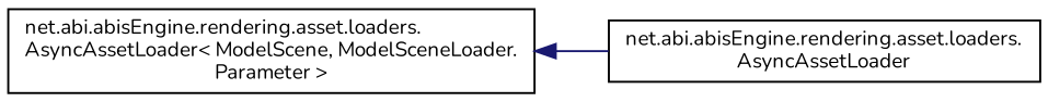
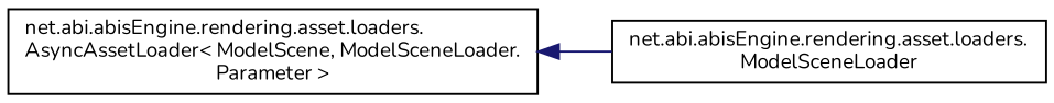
  digraph {
    rankdir=LR
    fontname=Nunito
    node [color=black fillcolor=white fontname=Nunito fontsize=10 shape=record style=filled]
    n1 [height=0.2 label="net.abi.abisEngine.rendering.asset.loaders.\lAsyncAssetLoader\< ModelScene, ModelSceneLoader.\lParameter \>" width=0.4]
-   n2 [height=0.2 label="net.abi.abisEngine.rendering.asset.loaders.\lAsyncAssetLoader" width=0.4]
+   n2 [height=0.2 label="net.abi.abisEngine.rendering.asset.loaders.\lModelSceneLoader" width=0.4]
    n1 -> n2 [color=midnightblue dir=back fontname=Nunito fontsize=10 labelfontname=Helvetica labelfontsize=10 style=solid]
  }
